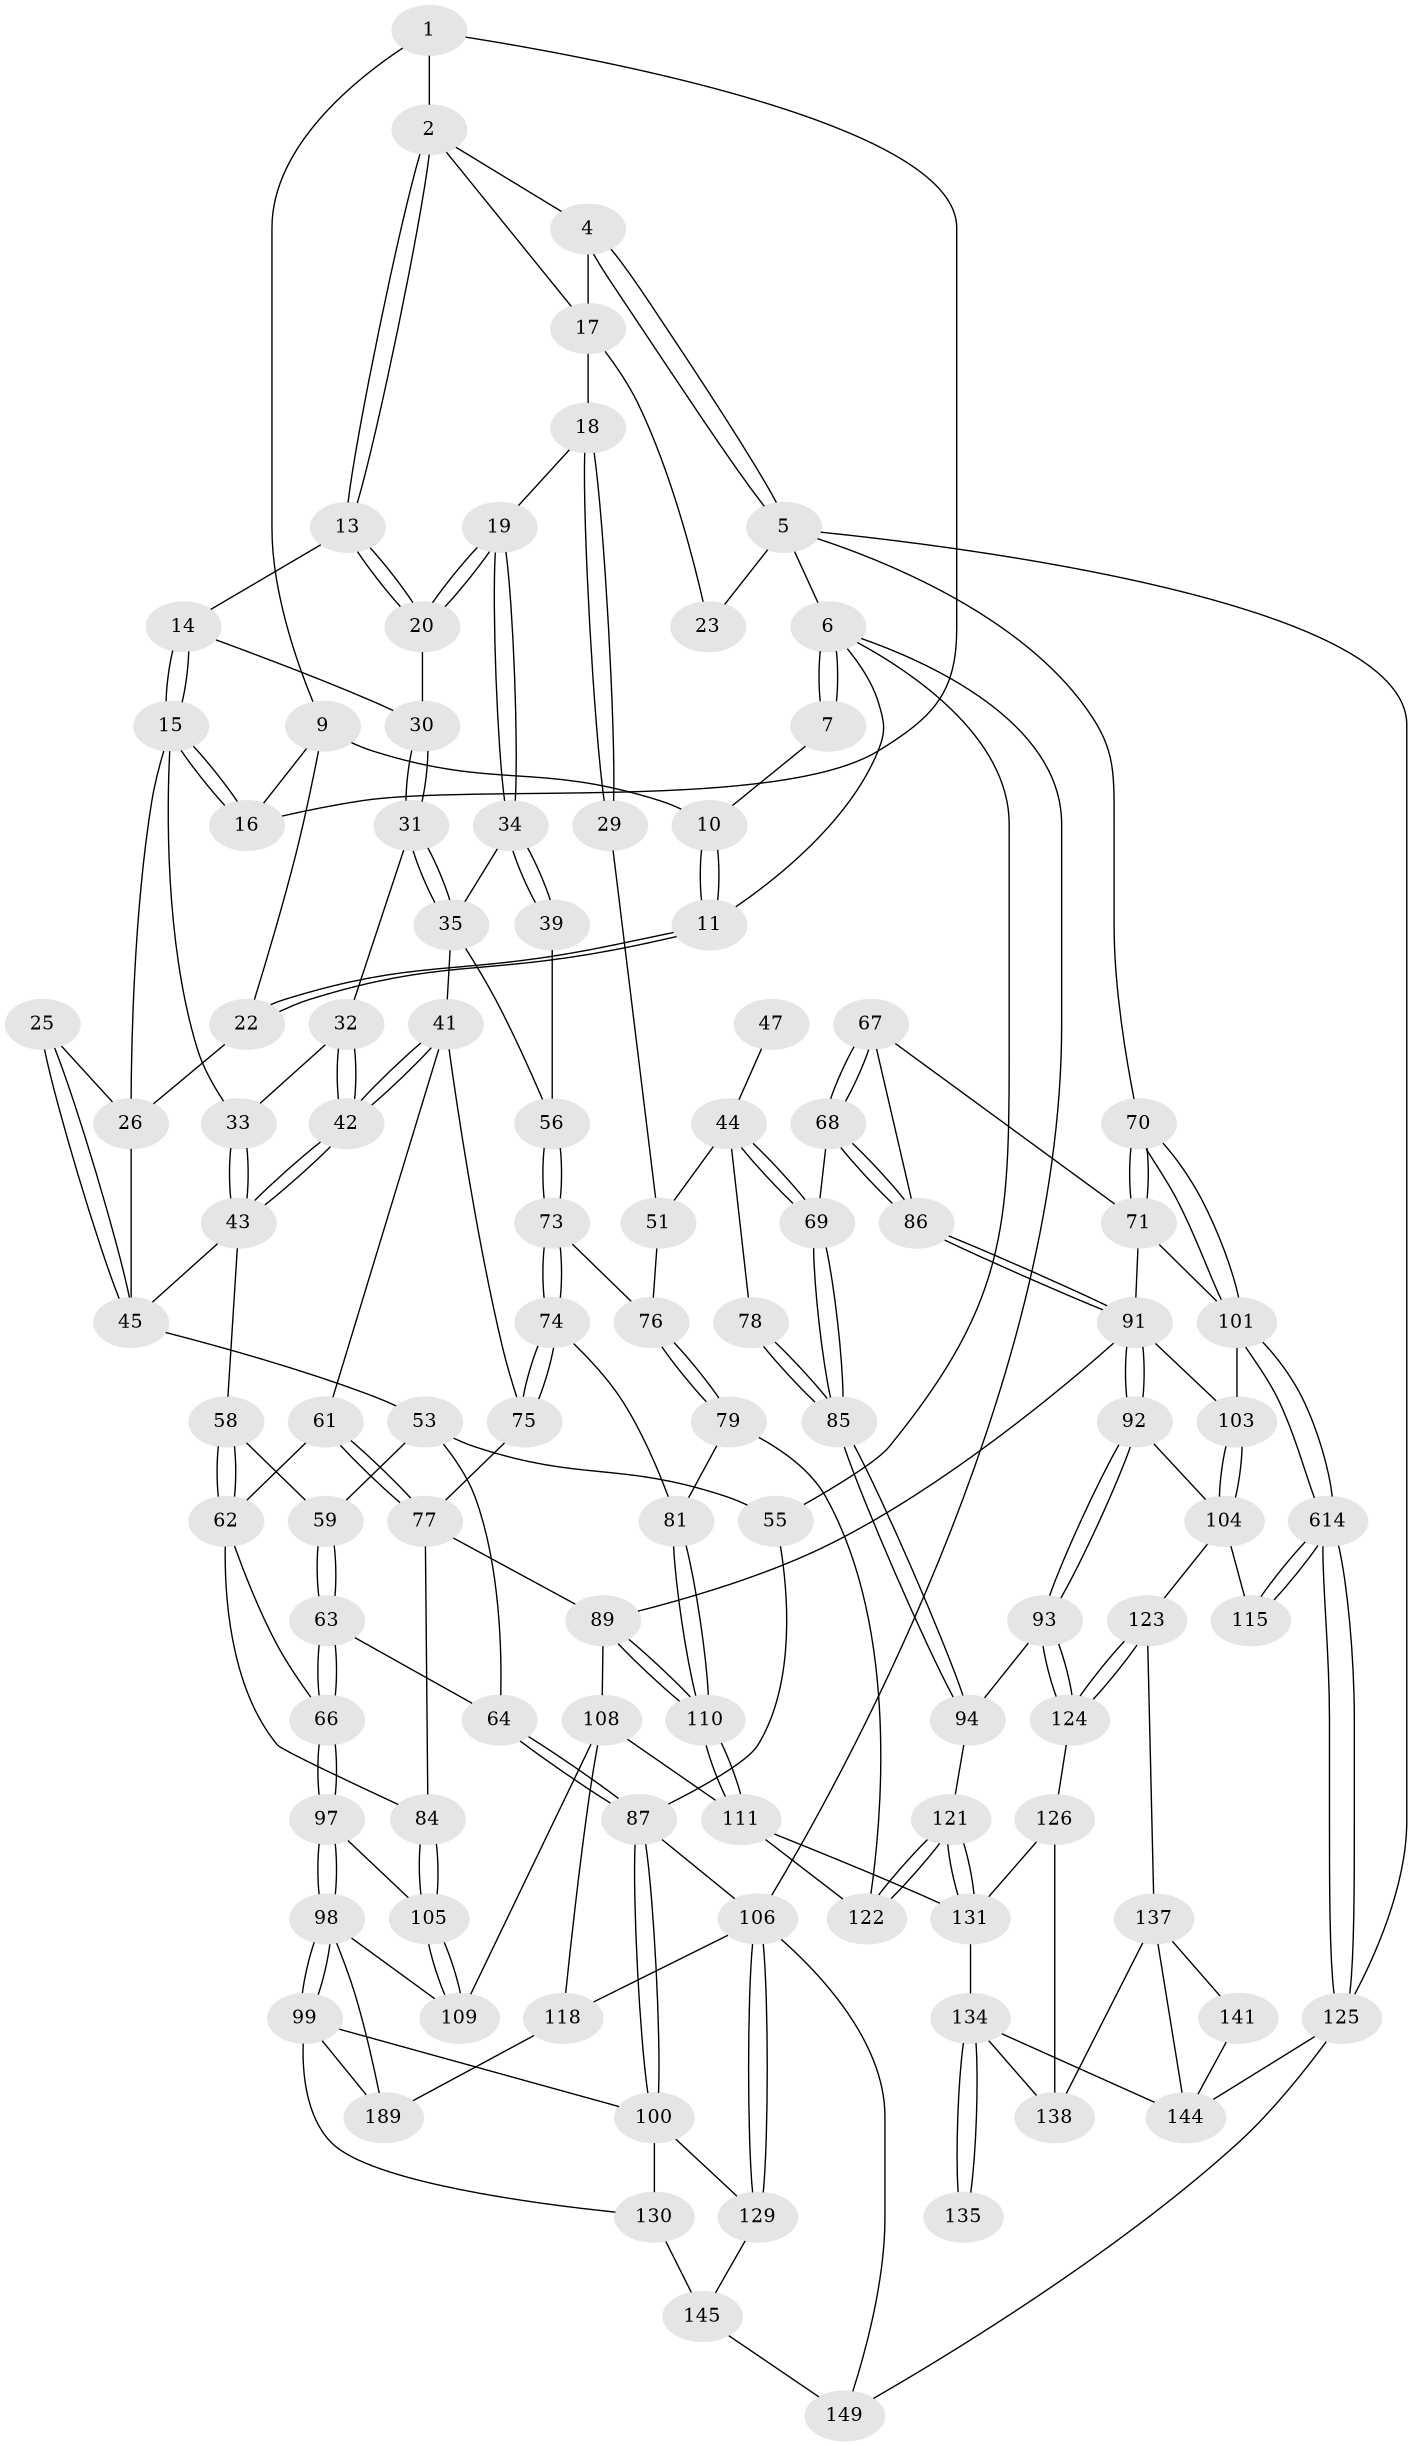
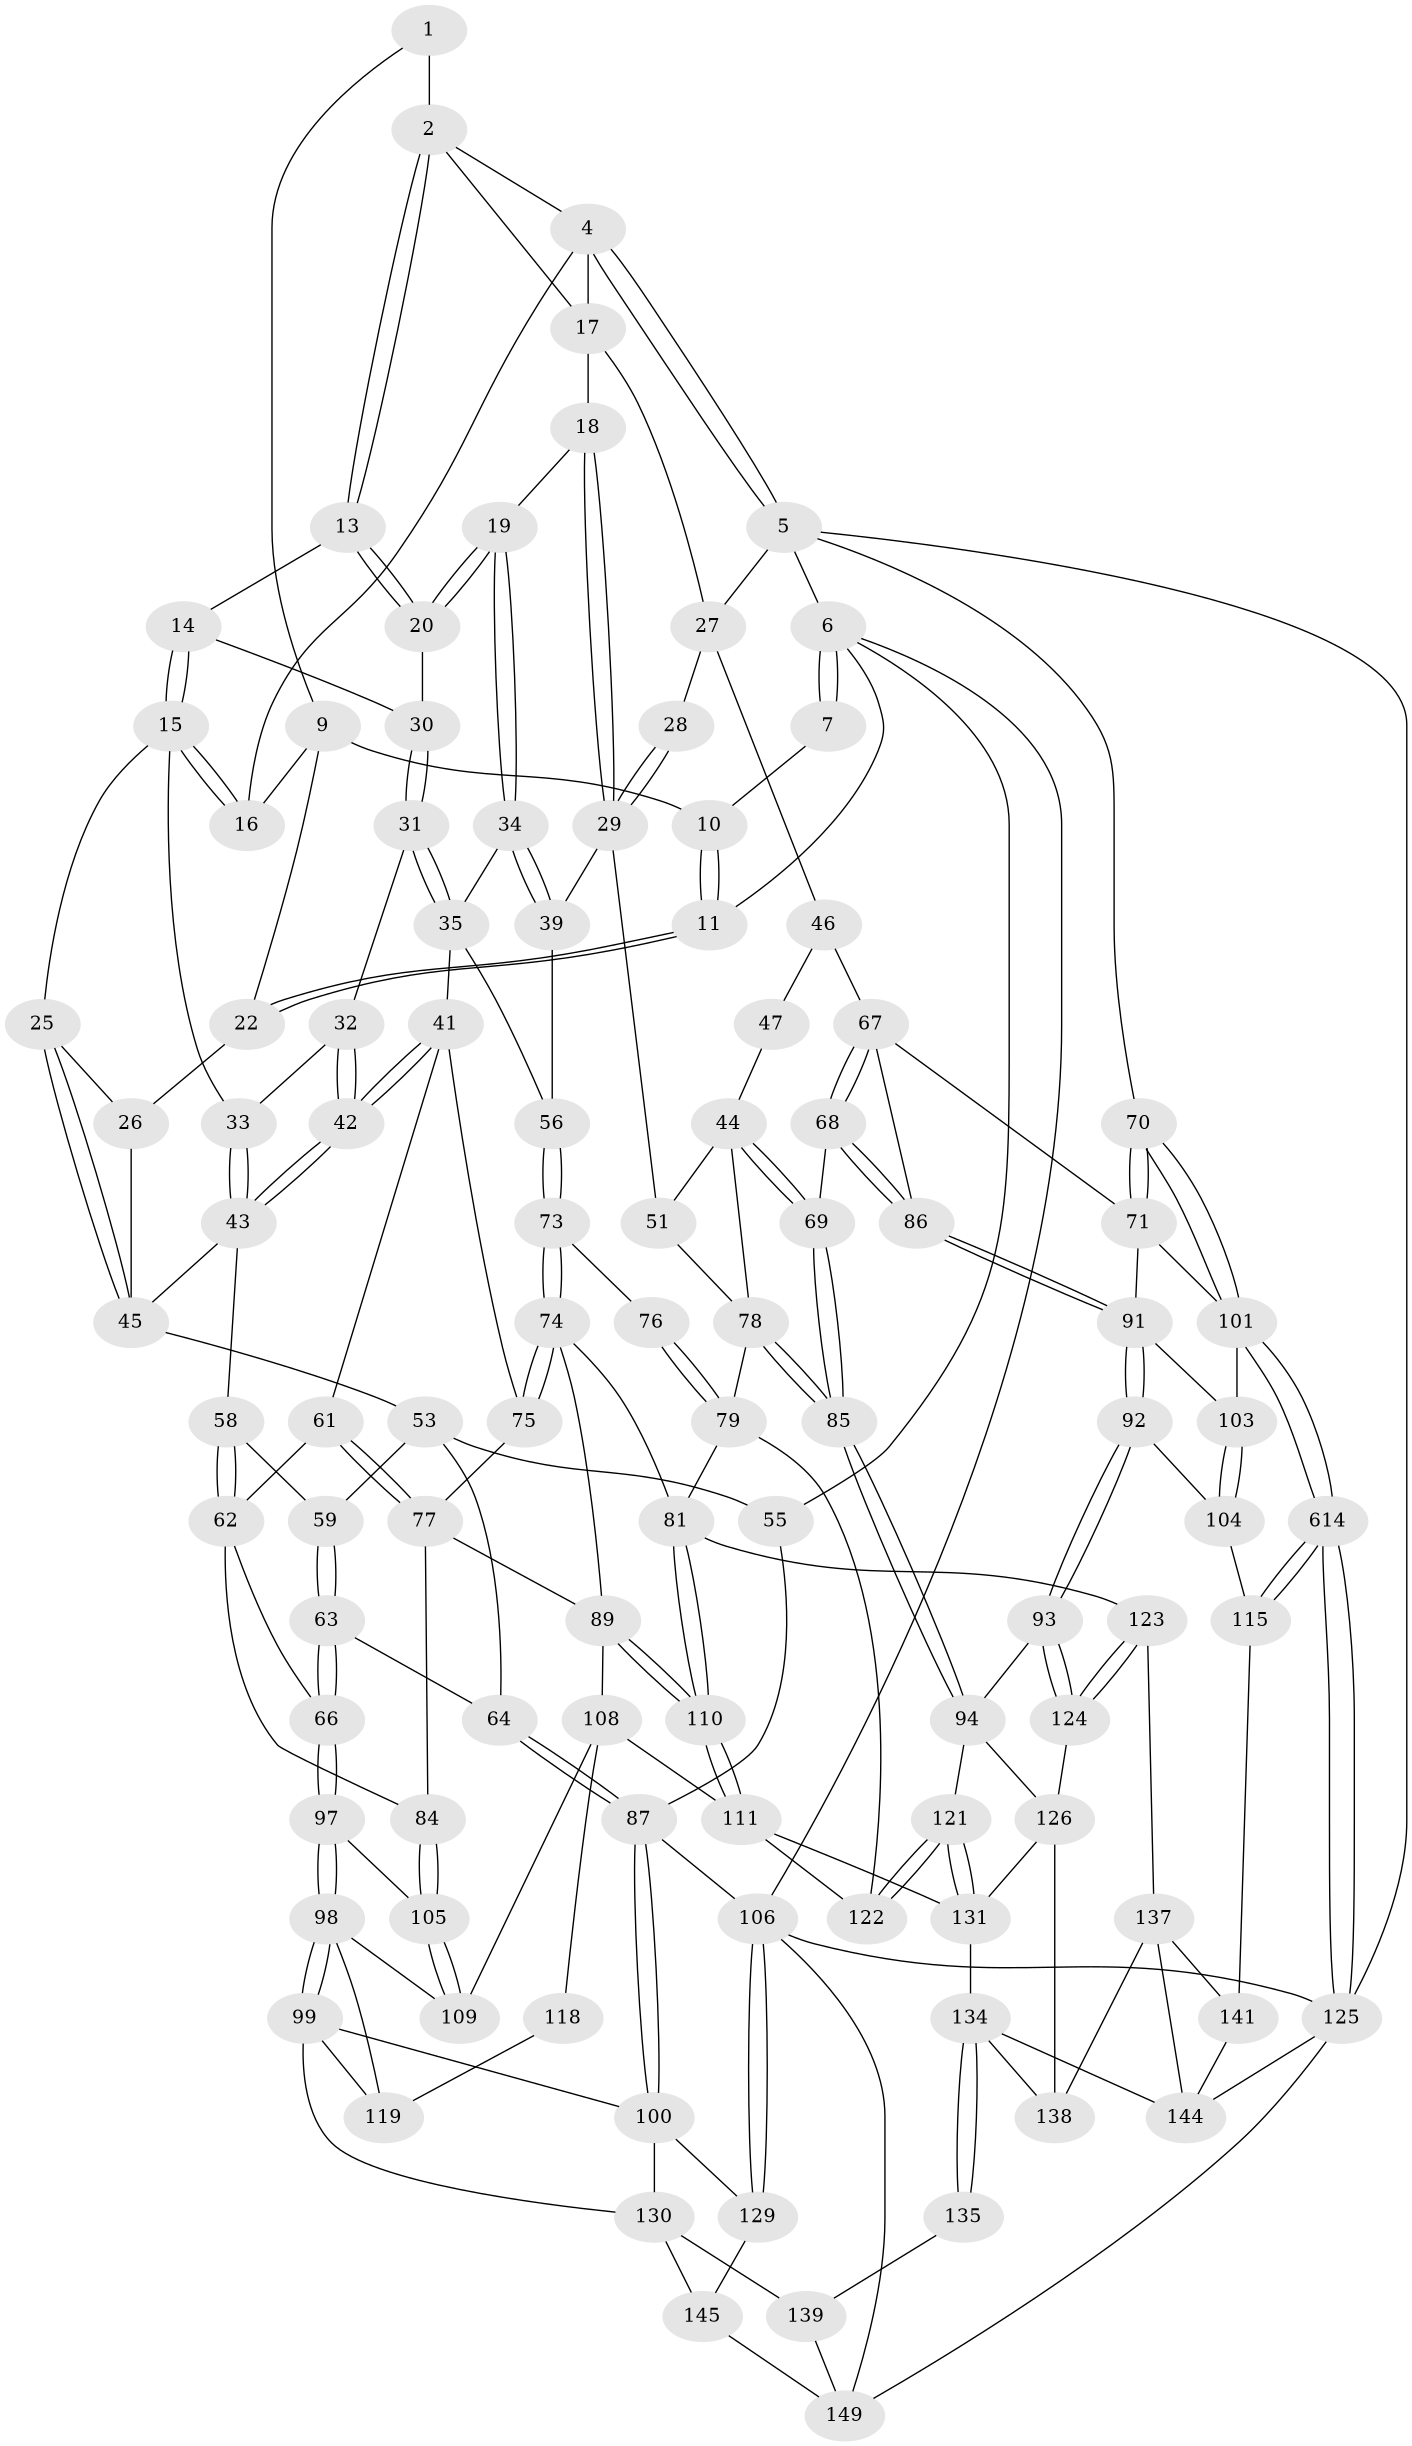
  graph {
    node [color=gray90 style=filled]
    1 [super="+8"]
    2 [super="+3"]
    9 [super="+21"]
    16
    4
    13
    17 [super="+23"]
    10
    22
    5 [super="+36"]
    14
    20
-   27 [super="+37" label=23]
+   27 [super="+37"]
    18
    6 [super="+12"]
    70
    125 [super="+148"]
    7
    11
    55
    106 [super="+107"]
+   28
+   46 [super="+57"]
    71 [super="+95"]
    101 [super="+102"]
    149 [super="+150"]
    144 [super="+147"]
    87 [super="+88"]
    129
    26
    15 [super="+24"]
    30
    25
    33
    31
    45 [super="+52"]
    43 [super="+44"]
    19
    29 [super="+38"]
    34
    39
    51
    35 [super="+40"]
    53 [super="+54"]
    47 [super="+48"]
    67 [super="+72"]
    n47 [label=44 super="+50"]
    56
    76
    32
    42
    41 [super="+60"]
    58
    61
    75
    73
    62 [super="+65"]
    77 [super="+83"]
    59
    64
    68
    86
    69
    78
    85
    79 [super="+80"]
    63
    100 [super="+128"]
    74 [super="+82"]
    66
    84
    89 [super="+90"]
    97
    105
    98 [super="+117"]
    91 [super="+96"]
    94 [super="+120"]
    103
    n79 [label=614]
    92
    81
    110
    108 [super="+113"]
    122
    111 [super="+112"]
    109
    121
    126 [super="+132"]
    130 [super="+140"]
    118
    93
    104 [super="+116"]
    124
    115
    123
    131 [super="+133"]
    138
    99 [super="+127"]
-   119 [label=189]
+   119
    145
+   139 [super="+146"]
    141
    137 [super="+142"]
    134 [super="+143"]
    135 [super="+136"]
    1 -- 2
    1 -- 9
-   1 -- 16
+   4 -- 16
    2 -- 4
    2 -- 13
    2 -- 13
    2 -- 17
    9 -- 16
    9 -- 10
    9 -- 22
    4 -- 17
    4 -- 5
    4 -- 5
    13 -- 14
    13 -- 20
    13 -- 20
    17 -- 27
    17 -- 18
    10 -- 11
    10 -- 11
    22 -- 26
    5 -- 27
    5 -- 6
    5 -- 70
    5 -- 125
    14 -- 15
    14 -- 15
    14 -- 30
    20 -- 30
+   27 -- 28
+   27 -- 46
    18 -- 19
    18 -- 29
    18 -- 29
    6 -- 7
    6 -- 7
    6 -- 11
    6 -- 55
    6 -- 106
    70 -- 71
    70 -- 71
    70 -- 101
    70 -- 101
    125 -- 149
    125 -- 144
    7 -- 10
    11 -- 22
    11 -- 22
    55 -- 87
-   106 -- 118
+   106 -- 125
    106 -- 149
    106 -- 129
    106 -- 129
+   28 -- 29
+   28 -- 29
+   46 -- 47 [weight=2]
+   46 -- 67
    71 -- 101
    71 -- 91
    101 -- 103
    101 -- n79
    101 -- n79
    87 -- 106
    87 -- 100
    87 -- 100
    129 -- 145
    26 -- 45
    15 -- 16
    15 -- 16
-   15 -- 26
+   15 -- 25
    15 -- 33
    30 -- 31
    30 -- 31
    25 -- 26
    25 -- 45
    25 -- 45
    33 -- 43
    33 -- 43
    31 -- 35
    31 -- 35
    31 -- 32
    45 -- 53
    43 -- 45
    43 -- 58
    19 -- 20
    19 -- 20
    19 -- 34
    19 -- 34
+   29 -- 39
    29 -- 51
    34 -- 39
    34 -- 39
    34 -- 35
    39 -- 56
-   51 -- 76
+   51 -- 78
    35 -- 56
    35 -- 41
    53 -- 55
    53 -- 59
    53 -- 64
    47 -- n47
    67 -- 71
    67 -- 68
    67 -- 68
    67 -- 86
    n47 -- 51
    n47 -- 69
    n47 -- 69
    n47 -- 78
    56 -- 73
    56 -- 73
    76 -- 79
    76 -- 79
    32 -- 33
    32 -- 42
    32 -- 42
    42 -- 43
    42 -- 43
    41 -- 42
    41 -- 42
    41 -- 61
    41 -- 75
    58 -- 62
    58 -- 62
    58 -- 59
    61 -- 62
    61 -- 77
    61 -- 77
    75 -- 77
    73 -- 76
    73 -- 74
    73 -- 74
    62 -- 66
    62 -- 84
    77 -- 84
    77 -- 89
    59 -- 63
    59 -- 63
    64 -- 87
    64 -- 87
    68 -- 86
    68 -- 86
    68 -- 69
    86 -- 91
    86 -- 91
    69 -- 85
    69 -- 85
    78 -- 85
    78 -- 85
+   78 -- 79
    85 -- 94
    85 -- 94
    79 -- 81
    79 -- 122
    63 -- 64
    63 -- 66
    63 -- 66
    100 -- 129
    100 -- 130
    74 -- 75
    74 -- 75
-   91 -- 89
+   74 -- 89
    74 -- 81
    66 -- 97
    66 -- 97
    84 -- 105
    84 -- 105
    89 -- 110
    89 -- 110
    89 -- 108
    97 -- 105
    97 -- 98
    97 -- 98
    105 -- 109
    105 -- 109
    98 -- 109
    98 -- 99
    98 -- 99
    98 -- 119
    91 -- 103
    91 -- 92
    91 -- 92
    94 -- 121
+   94 -- 126
    103 -- 104
    103 -- 104
    n79 -- 125
    n79 -- 125
    n79 -- 115
    n79 -- 115
    92 -- 93
    92 -- 93
    92 -- 104
    81 -- 110
    81 -- 110
    110 -- 111
    110 -- 111
    108 -- 111
    108 -- 109
    108 -- 118
    111 -- 122
    111 -- 131
    121 -- 122
    121 -- 122
    121 -- 131
    121 -- 131
    126 -- 131
    126 -- 138
    130 -- 145
+   130 -- 139
    118 -- 119
    93 -- 94
    93 -- 124
    93 -- 124
    104 -- 115
-   104 -- 123
+   81 -- 123
    124 -- 126
+   115 -- 141
    123 -- 124
    123 -- 124
    123 -- 137
    131 -- 134
    99 -- 100
    99 -- 130
    99 -- 119
    145 -- 149
+   139 -- 149
    141 -- 144
    137 -- 144
    137 -- 138
    137 -- 141
    134 -- 144
    134 -- 138
    134 -- 135
    134 -- 135
+   135 -- 139 [weight=2]
  }
